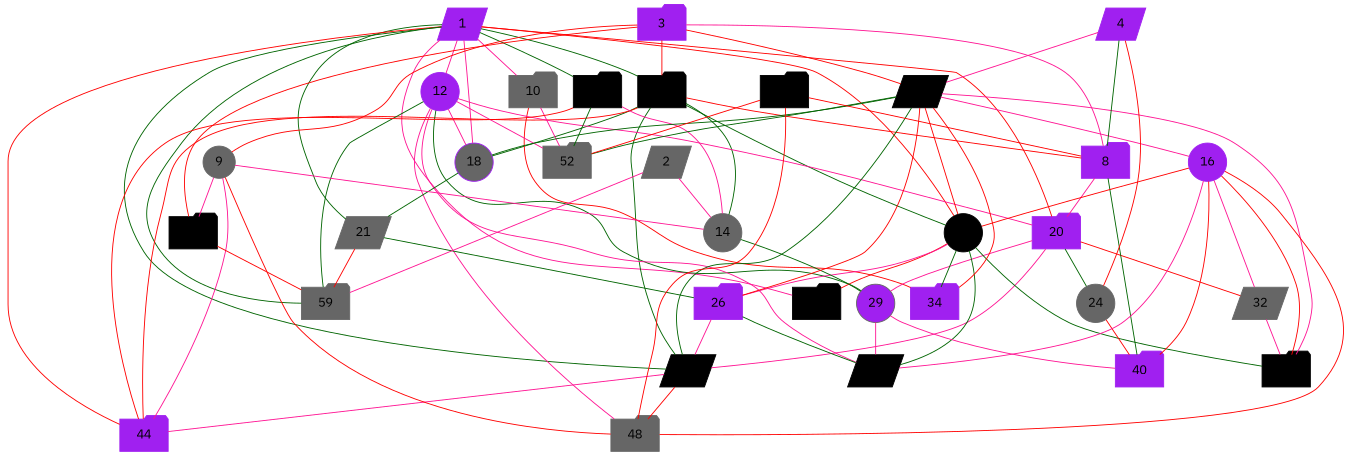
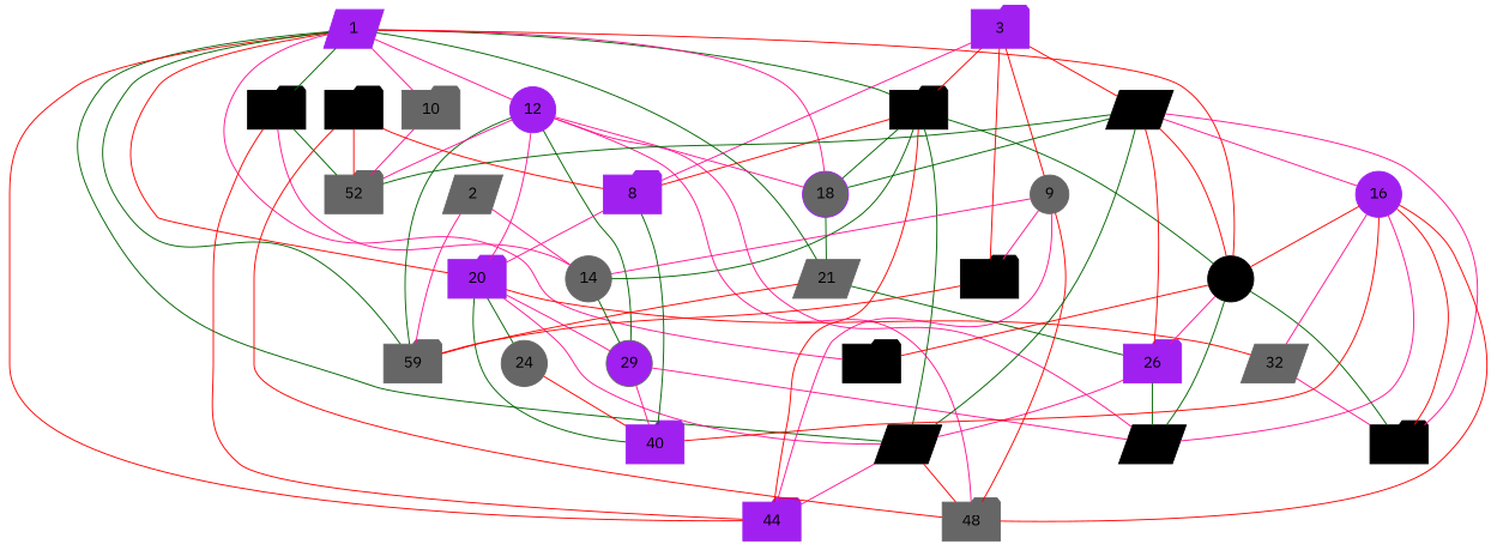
  graph {
    fontname="IBM Plex Sans"
    node [color=purple fontname="IBM Plex Sans" shape=folder style=filled]
    edge [color=deeppink fontname="IBM Plex Sans"]
    1 [shape=parallelogram super="+7+30"]
    5 [color=black super="+17+27"]
    10 [color=gray40 super="+66"]
    12 [shape=circle super="+25+15+38"]
    13 [color=black]
    18 [fillcolor=gray40 shape=circle super="+23"]
    20 [super="+41+28"]
    21 [color=gray40 shape=parallelogram super="+65"]
    22 [color=black shape=circle super="+51+31"]
    36 [color=black shape=parallelogram super="+50"]
    44 [super="+56"]
    54 [color=black]
    59 [color=gray40]
    14 [color=gray40 shape=circle super="+33"]
    8 [super="+61"]
    52 [color=gray40 super="+62+63"]
-   34
    48 [color=gray40]
    29 [color=gray40 fillcolor=purple shape=circle super="+57"]
    35 [color=black shape=parallelogram super="+37"]
    24 [color=gray40 shape=circle]
    40 [super="+49+42"]
    32 [color=gray40 shape=parallelogram]
    26
    53 [color=black]
    2 [color=gray40 shape=parallelogram]
    3 [super="+45"]
    9 [color=gray40 shape=circle]
    11 [color=black shape=parallelogram super="+43+46"]
    47 [color=black]
    16 [shape=circle super="+64"]
-   4 [shape=parallelogram]
    6 [color=black super="+19"]
    1 -- 5 [color=darkgreen]
    1 -- 10
    1 -- 12
    1 -- 13 [color=darkgreen]
    1 -- 18
    1 -- 20 [color=red]
    1 -- 21 [color=darkgreen]
    1 -- 22 [color=red]
    1 -- 36 [color=darkgreen]
    1 -- 44 [color=red]
    1 -- 54
    1 -- 59 [color=darkgreen]
    5 -- 18 [color=darkgreen]
    5 -- 22 [color=darkgreen]
    5 -- 36 [color=darkgreen weight=2]
    5 -- 44 [color=red]
    5 -- 14 [color=darkgreen]
    5 -- 8 [color=red]
    10 -- 52
-   10 -- 34 [color=red]
    12 -- 18
    12 -- 20
    12 -- 59 [color=darkgreen]
    12 -- 52 [weight=2]
    12 -- 48
    12 -- 29 [color=darkgreen]
    12 -- 35
    13 -- 44 [color=red]
    13 -- 14
    13 -- 52 [color=darkgreen]
    18 -- 21 [color=darkgreen]
    20 -- 36 [weight=2]
    20 -- 29
    20 -- 24 [color=darkgreen]
+   20 -- 40 [color=darkgreen]
    20 -- 32 [color=red]
    21 -- 59 [color=red]
    21 -- 26 [color=darkgreen]
    22 -- 54 [color=red]
-   22 -- 34 [color=darkgreen]
    22 -- 35 [color=darkgreen weight=2]
    22 -- 26
    22 -- 53 [color=darkgreen]
    36 -- 44
    36 -- 48 [color=red]
    14 -- 29 [color=darkgreen]
    8 -- 20
    8 -- 40 [color=darkgreen weight=2]
    29 -- 35 [weight=2]
    29 -- 40
    24 -- 40 [color=red]
    32 -- 53
    26 -- 36
    26 -- 35 [color=darkgreen]
    2 -- 59
    2 -- 14
    3 -- 5 [color=red]
    3 -- 8
    3 -- 9 [color=red]
    3 -- 11 [color=red]
    3 -- 47 [color=red]
    9 -- 44
    9 -- 14
    9 -- 48 [color=red]
    9 -- 47
    11 -- 18 [color=darkgreen]
    11 -- 22 [color=red]
    11 -- 36 [color=darkgreen]
    11 -- 52 [color=darkgreen weight=2]
-   11 -- 34 [color=red]
    11 -- 26 [color=red]
    11 -- 53
    11 -- 16
    47 -- 59 [color=red]
    16 -- 22 [color=red]
    16 -- 48 [color=red]
    16 -- 35
    16 -- 40 [color=red]
    16 -- 32
    16 -- 53 [color=red]
-   4 -- 8 [color=darkgreen]
-   4 -- 24 [color=red]
-   4 -- 11
    6 -- 8 [color=red]
    6 -- 52 [color=red]
    6 -- 48 [color=red]
  }
